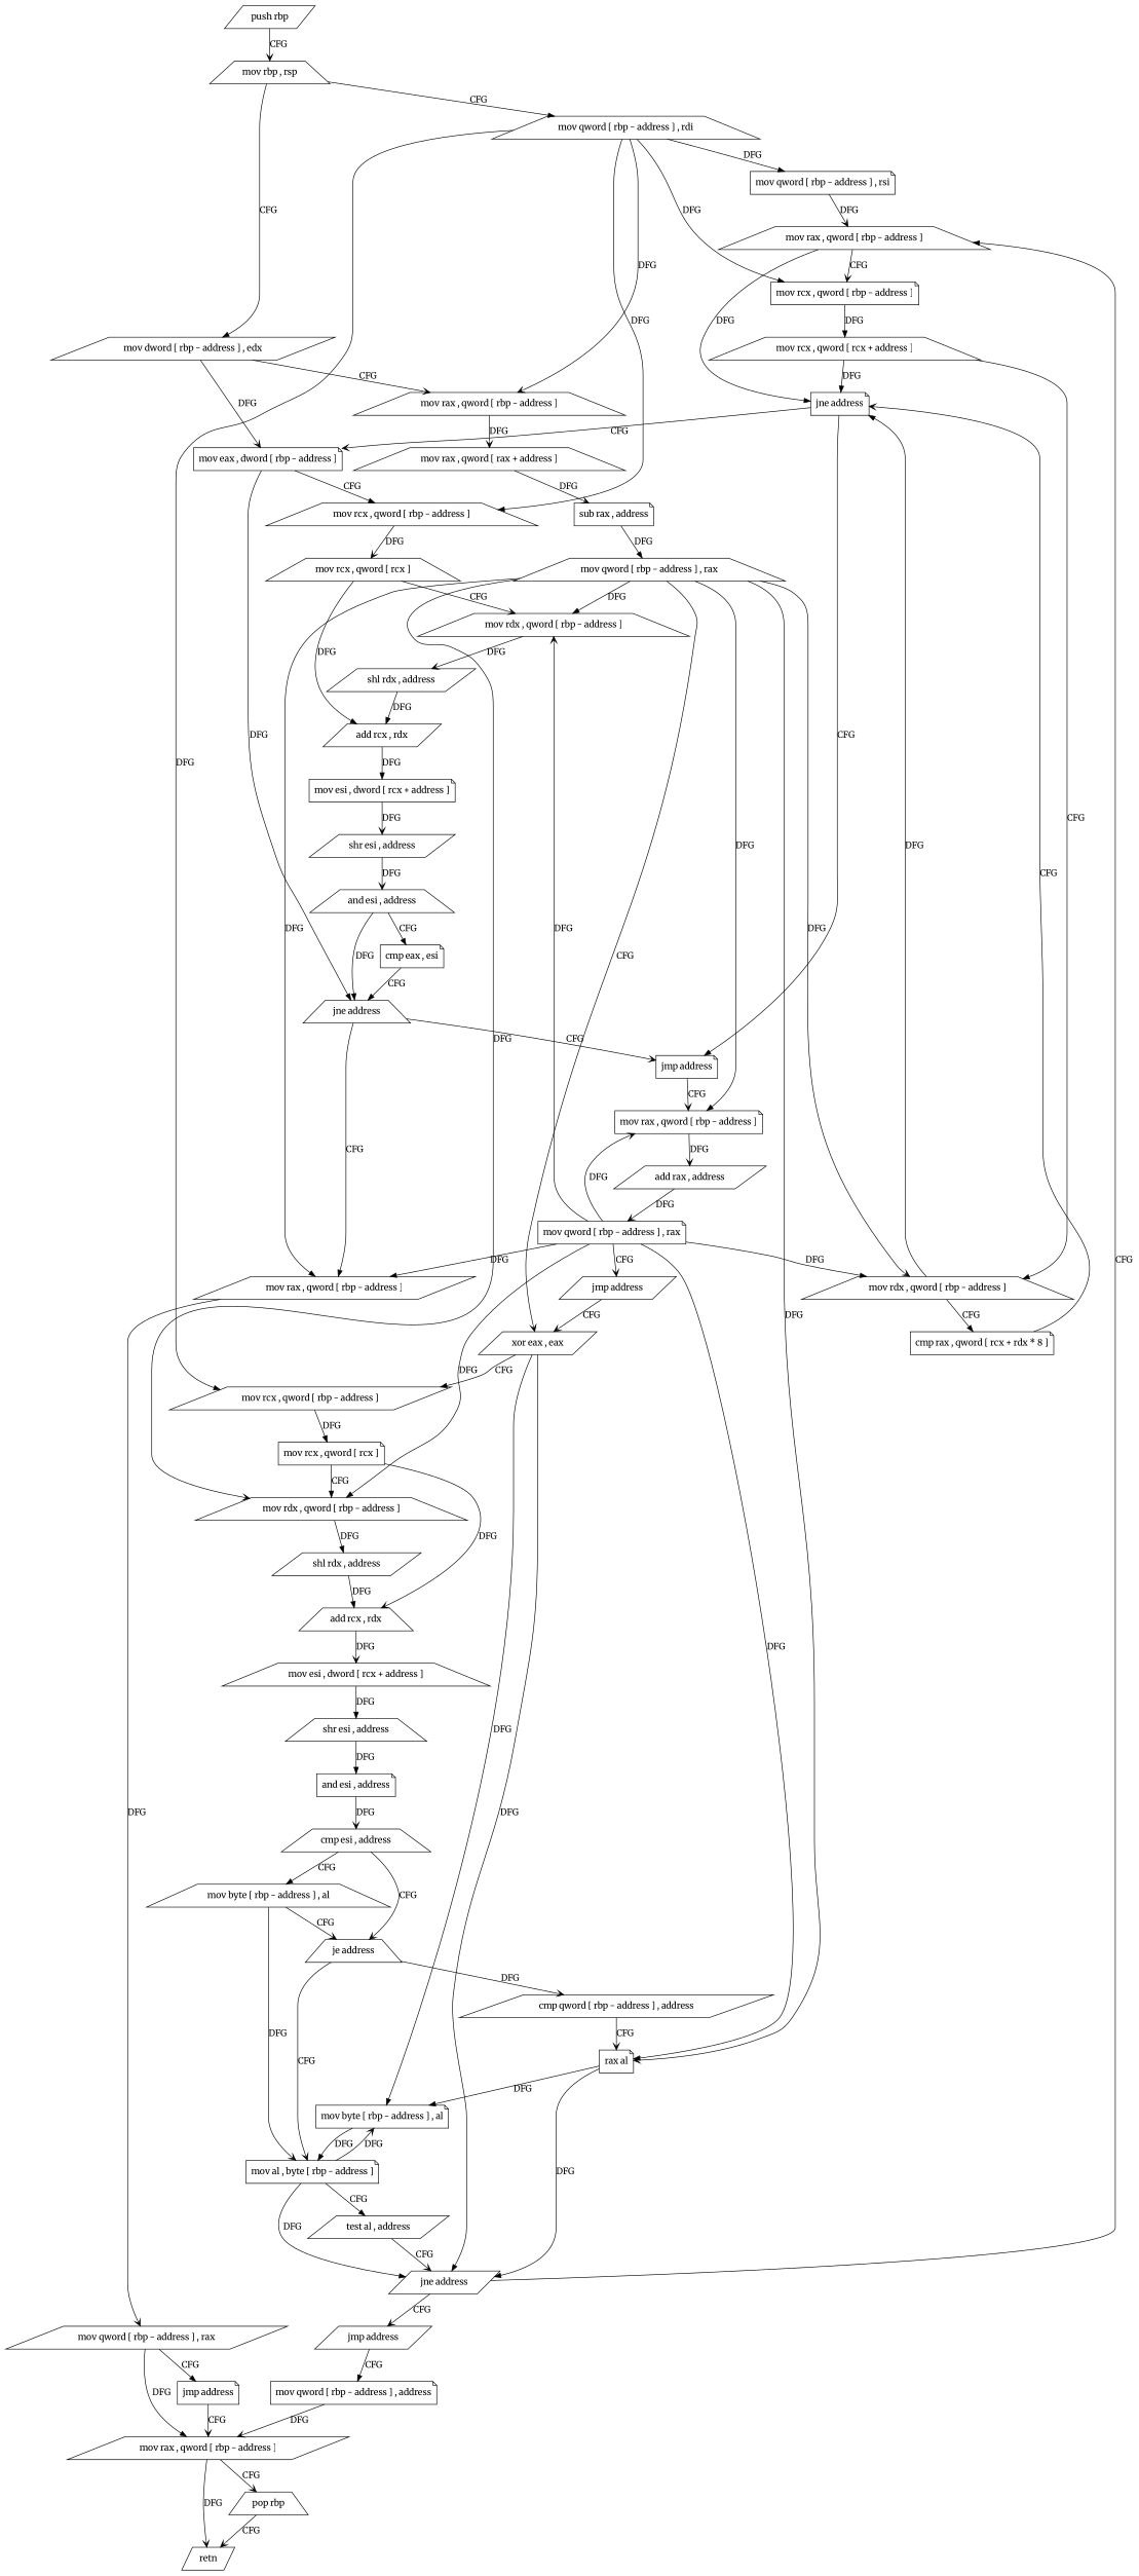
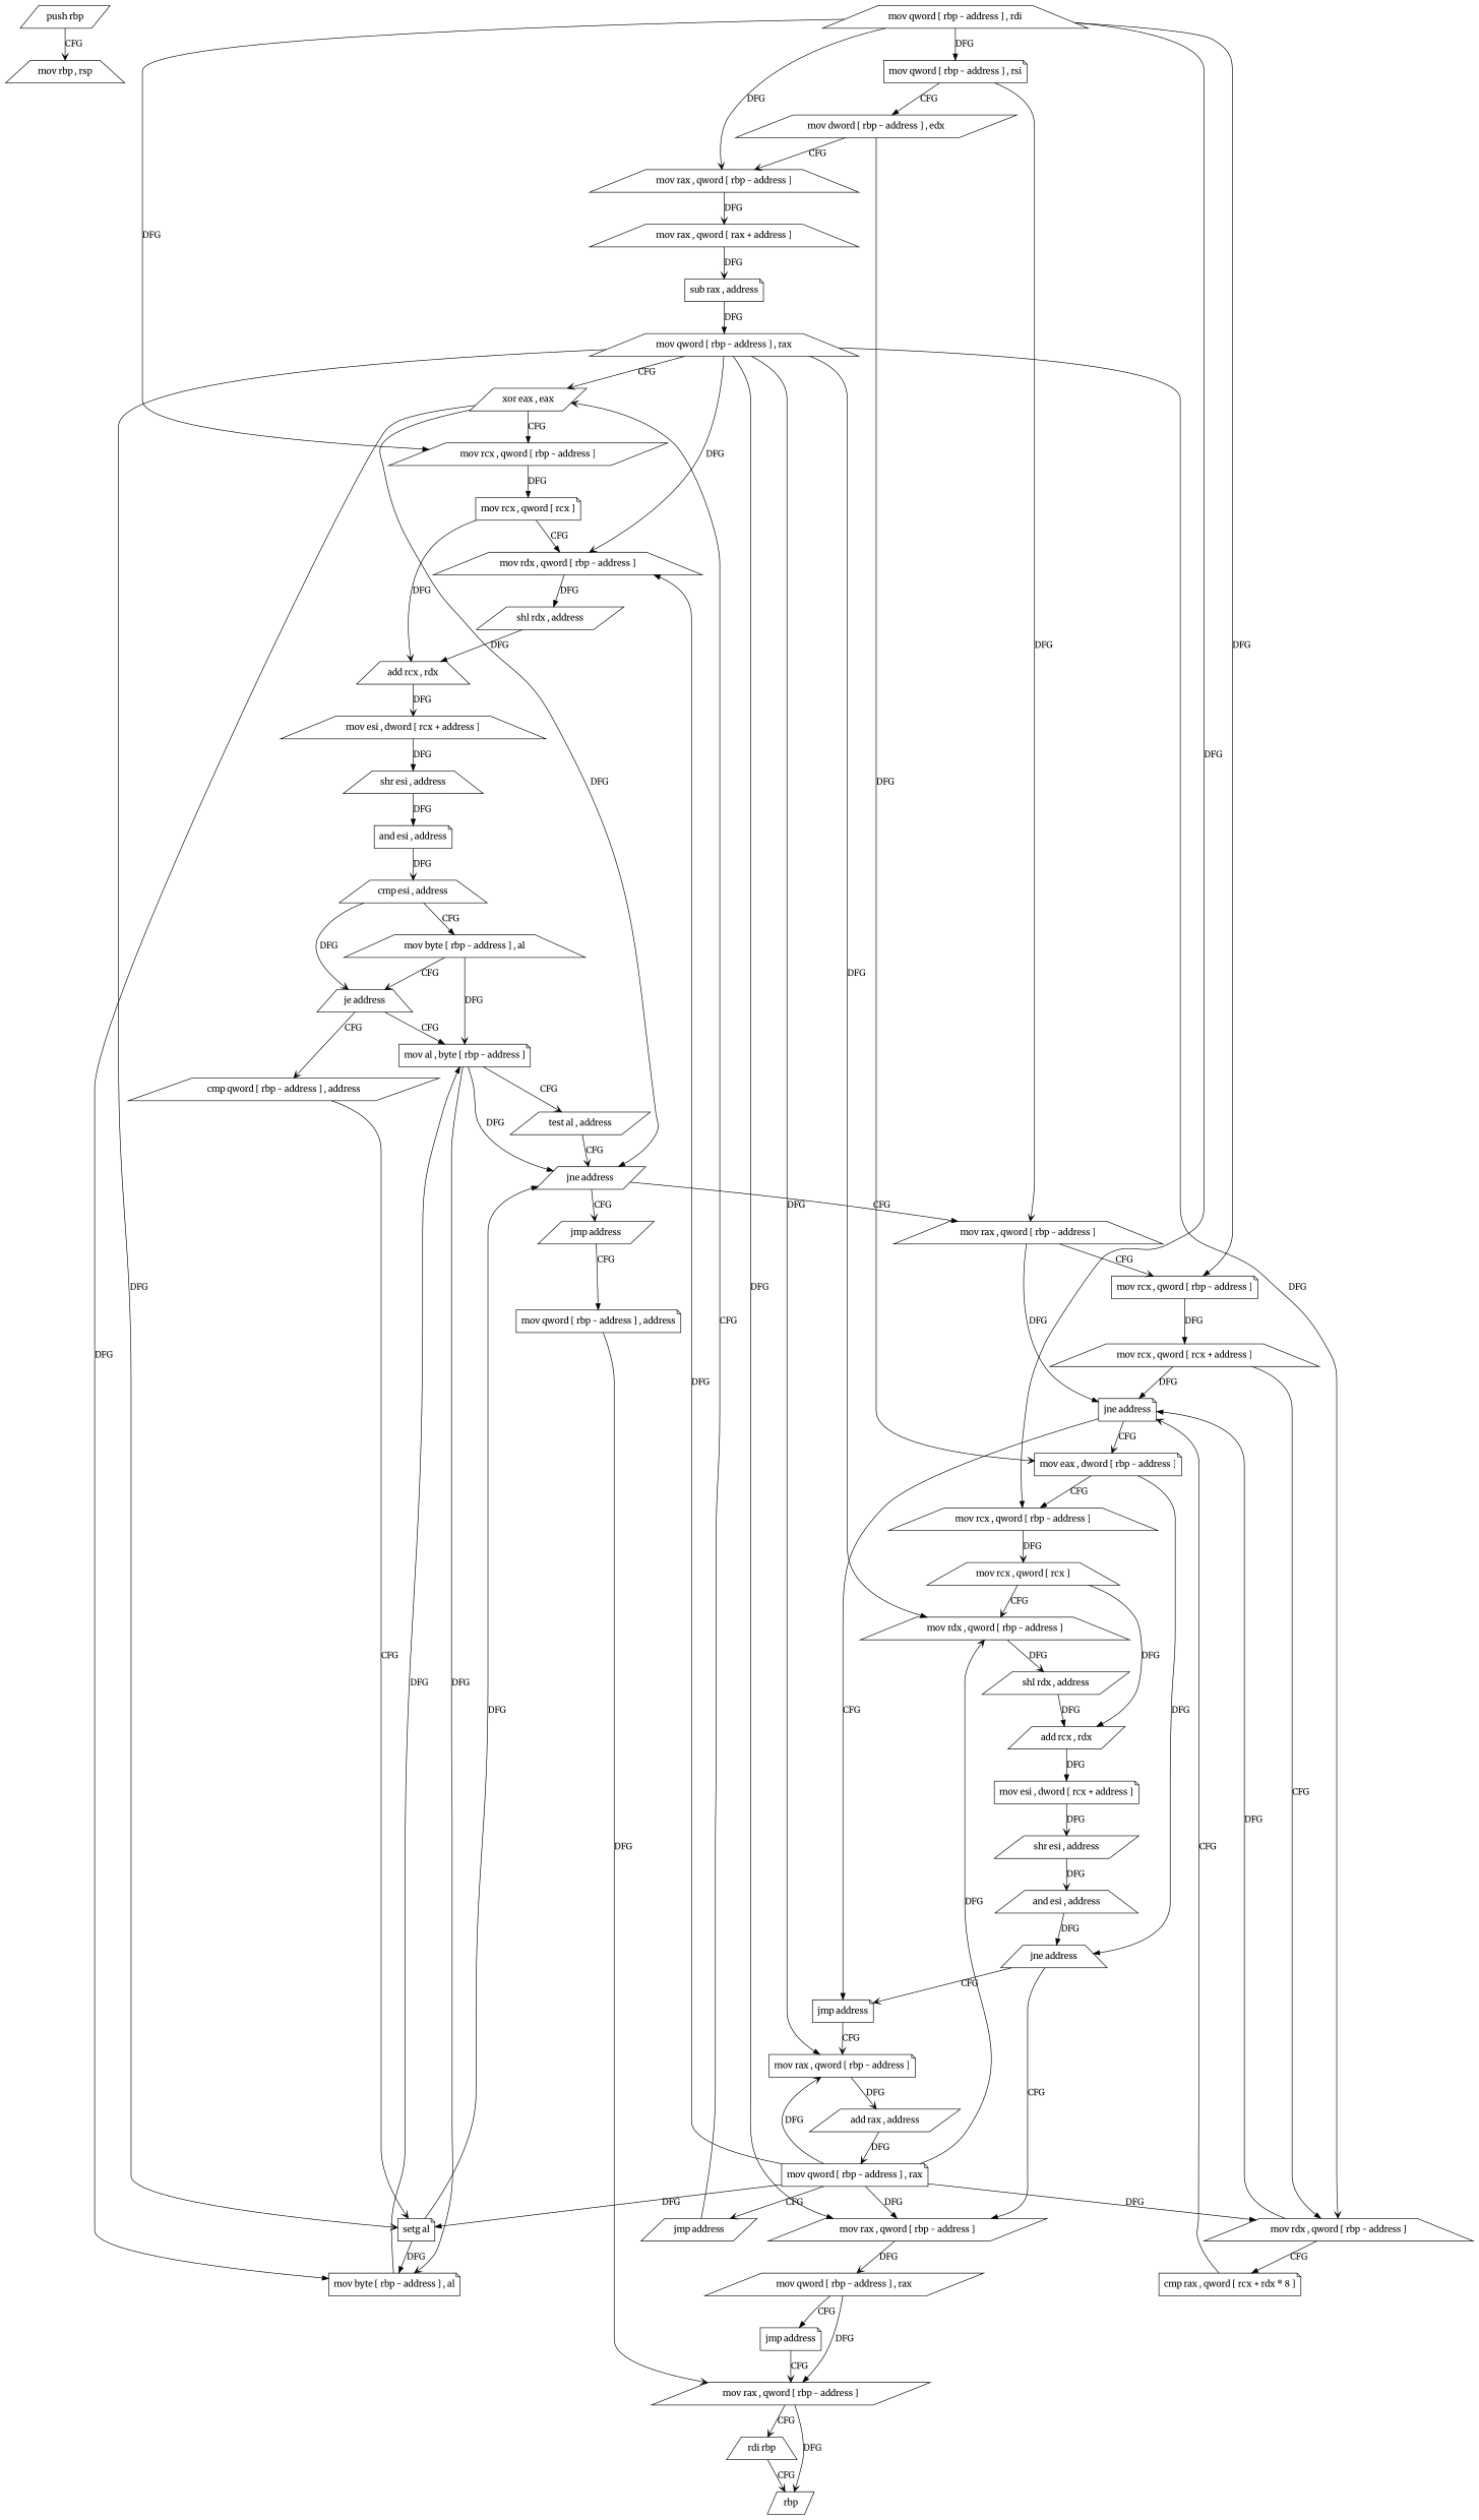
  digraph {
    fontname=Merriweather
    node [fontname=Merriweather shape=trapezium]
    edge [arrowhead=normal fontname=Merriweather]
    n1 [label="push rbp" shape=parallelogram]
    n2 [label="mov rbp , rsp"]
    n3 [label="mov qword [ rbp - address ] , rdi"]
    n4 [label="mov qword [ rbp - address ] , rsi" shape=note]
    n5 [label="mov rax , qword [ rbp - address ]"]
    n6 [label="mov rcx , qword [ rbp - address ]" shape=note]
    n7 [label="mov rcx , qword [ rbp - address ]"]
    n8 [label="mov rcx , qword [ rbp - address ]" shape=parallelogram]
    n9 [label="mov dword [ rbp - address ] , edx" shape=parallelogram]
    n10 [label="mov rax , qword [ rbp - address ]"]
    n11 [label="mov rax , qword [ rax + address ]"]
    n12 [label="mov rcx , qword [ rcx + address ]"]
    n13 [label="mov rcx , qword [ rcx ]"]
    n14 [label="mov rcx , qword [ rcx ]" shape=note]
    n15 [label="mov eax , dword [ rbp - address ]" shape=note]
    n16 [label="jne address" shape=note]
    n17 [label="jne address"]
    n18 [label="sub rax , address" shape=note]
    n19 [label="mov qword [ rbp - address ] , rax"]
    n20 [label="xor eax , eax" shape=parallelogram]
-   n21 [label="rax al" shape=note]
+   n21 [label="setg al" shape=note]
    n22 [label="mov rdx , qword [ rbp - address ]"]
    n23 [label="mov rax , qword [ rbp - address ]" shape=note]
    n24 [label="mov rdx , qword [ rbp - address ]"]
    n25 [label="mov rax , qword [ rbp - address ]" shape=parallelogram]
    n26 [label="mov rdx , qword [ rbp - address ]"]
    n27 [label="jne address" shape=parallelogram]
    n28 [label="mov byte [ rbp - address ] , al" shape=note]
    n29 [label="cmp rax , qword [ rcx + rdx * 8 ]" shape=note]
    n30 [label="add rax , address" shape=parallelogram]
    n31 [label="shl rdx , address" shape=parallelogram]
    n32 [label="mov qword [ rbp - address ] , rax" shape=parallelogram]
    n33 [label="shl rdx , address" shape=parallelogram]
    n34 [label="jmp address" shape=parallelogram]
    n35 [label="mov al , byte [ rbp - address ]" shape=note]
    n36 [label="test al , address" shape=parallelogram]
    n37 [label="mov qword [ rbp - address ] , address" shape=note]
    n38 [label="jmp address" shape=note]
    n39 [label="mov rax , qword [ rbp - address ]" shape=parallelogram]
    n40 [label="cmp qword [ rbp - address ] , address" shape=parallelogram]
-   n41 [label="pop rbp"]
-   n42 [label=retn shape=parallelogram]
+   n41 [label="rdi rbp"]
+   n42 [label=rbp shape=parallelogram]
    n43 [label="mov qword [ rbp - address ] , rax" shape=note]
    n44 [label="add rcx , rdx" shape=parallelogram]
    n45 [label="mov esi , dword [ rcx + address ]" shape=note]
    n46 [label="shr esi , address" shape=parallelogram]
    n47 [label="and esi , address"]
-   n48 [label="cmp eax , esi" shape=note]
    n49 [label="jmp address" shape=note]
    n50 [label="jmp address" shape=parallelogram]
    n51 [label="add rcx , rdx"]
    n52 [label="mov esi , dword [ rcx + address ]"]
    n53 [label="shr esi , address"]
    n54 [label="and esi , address" shape=note]
    n55 [label="cmp esi , address"]
    n56 [label="mov byte [ rbp - address ] , al"]
    n57 [label="je address"]
    n1 -> n2 [arrowhead=vee label=CFG]
-   n2 -> n3 [label=CFG]
    n3 -> n4 [label=DFG]
    n3 -> n5 [arrowhead=vee label=DFG]
    n3 -> n6 [label=DFG]
    n3 -> n7 [label=DFG]
    n3 -> n8 [label=DFG]
-   n2 -> n9 [label=CFG]
+   n4 -> n9 [label=CFG]
    n4 -> n10 [arrowhead=vee label=DFG]
    n5 -> n11 [arrowhead=vee label=DFG]
    n6 -> n12 [label=DFG]
    n7 -> n13 [arrowhead=vee label=DFG]
    n8 -> n14 [label=DFG]
    n9 -> n5 [arrowhead=vee label=CFG]
    n9 -> n15 [arrowhead=vee label=DFG]
    n10 -> n6 [arrowhead=vee label=CFG]
    n10 -> n16 [label=DFG]
    n11 -> n18 [arrowhead=vee label=DFG]
    n12 -> n16 [label=DFG]
    n12 -> n22 [label=CFG]
    n13 -> n24 [arrowhead=vee label=CFG]
    n13 -> n44 [label=DFG]
    n14 -> n26 [label=CFG]
    n14 -> n51 [arrowhead=vee label=DFG]
    n15 -> n7 [label=CFG]
    n15 -> n17 [label=DFG]
    n16 -> n15 [arrowhead=vee label=CFG]
    n16 -> n38 [label=CFG]
    n17 -> n25 [label=CFG]
    n17 -> n38 [arrowhead=vee label=CFG]
    n18 -> n19 [label=DFG]
    n19 -> n20 [arrowhead=vee label=CFG]
    n19 -> n21 [arrowhead=vee label=DFG]
    n19 -> n22 [arrowhead=vee label=DFG]
    n19 -> n23 [label=DFG]
    n19 -> n24 [label=DFG]
    n19 -> n25 [label=DFG]
    n19 -> n26 [arrowhead=vee label=DFG]
    n20 -> n8 [label=CFG]
    n20 -> n27 [label=DFG]
    n20 -> n28 [label=DFG]
    n21 -> n27 [label=DFG]
    n21 -> n28 [label=DFG]
    n22 -> n16 [label=DFG]
    n22 -> n29 [label=CFG]
    n23 -> n30 [arrowhead=vee label=DFG]
    n24 -> n31 [arrowhead=vee label=DFG]
    n25 -> n32 [arrowhead=vee label=DFG]
    n26 -> n33 [label=DFG]
    n27 -> n10 [label=CFG]
    n27 -> n34 [arrowhead=vee label=CFG]
    n28 -> n35 [label=DFG]
    n29 -> n16 [arrowhead=vee label=CFG]
    n30 -> n43 [arrowhead=vee label=DFG]
    n31 -> n44 [label=DFG]
    n32 -> n39 [label=DFG]
    n32 -> n49 [label=CFG]
    n33 -> n51 [label=DFG]
    n34 -> n37 [label=CFG]
    n35 -> n27 [label=DFG]
    n35 -> n28 [arrowhead=vee label=DFG]
-   n35 -> n36 [label=CFG]
+   n35 -> n36 [arrowhead=vee label=CFG]
    n36 -> n27 [arrowhead=vee label=CFG]
    n37 -> n39 [arrowhead=vee label=DFG]
    n38 -> n23 [arrowhead=vee label=CFG]
    n39 -> n41 [arrowhead=vee label=CFG]
    n39 -> n42 [arrowhead=vee label=DFG]
    n40 -> n21 [arrowhead=vee label=CFG]
    n41 -> n42 [arrowhead=vee label=CFG]
    n43 -> n21 [label=DFG]
    n43 -> n22 [label=DFG]
    n43 -> n23 [arrowhead=vee label=DFG]
    n43 -> n24 [arrowhead=vee label=DFG]
    n43 -> n25 [label=DFG]
    n43 -> n26 [label=DFG]
    n43 -> n50 [arrowhead=vee label=CFG]
    n44 -> n45 [label=DFG]
    n45 -> n46 [arrowhead=vee label=DFG]
    n46 -> n47 [arrowhead=vee label=DFG]
    n47 -> n17 [label=DFG]
-   n47 -> n48 [label=CFG]
-   n48 -> n17 [label=CFG]
    n49 -> n39 [arrowhead=vee label=CFG]
    n50 -> n20 [arrowhead=vee label=CFG]
    n51 -> n52 [arrowhead=vee label=DFG]
    n52 -> n53 [label=DFG]
    n53 -> n54 [label=DFG]
    n54 -> n55 [arrowhead=vee label=DFG]
    n55 -> n56 [label=CFG]
-   n55 -> n57 [arrowhead=vee label=CFG]
+   n55 -> n57 [arrowhead=vee label=DFG]
    n56 -> n35 [arrowhead=vee label=DFG]
    n56 -> n57 [arrowhead=vee label=CFG]
-   n57 -> n35 [arrowhead=vee label=CFG]
-   n57 -> n40 [arrowhead=vee label=DFG]
+   n57 -> n35 [label=CFG]
+   n57 -> n40 [arrowhead=vee label=CFG]
  }
